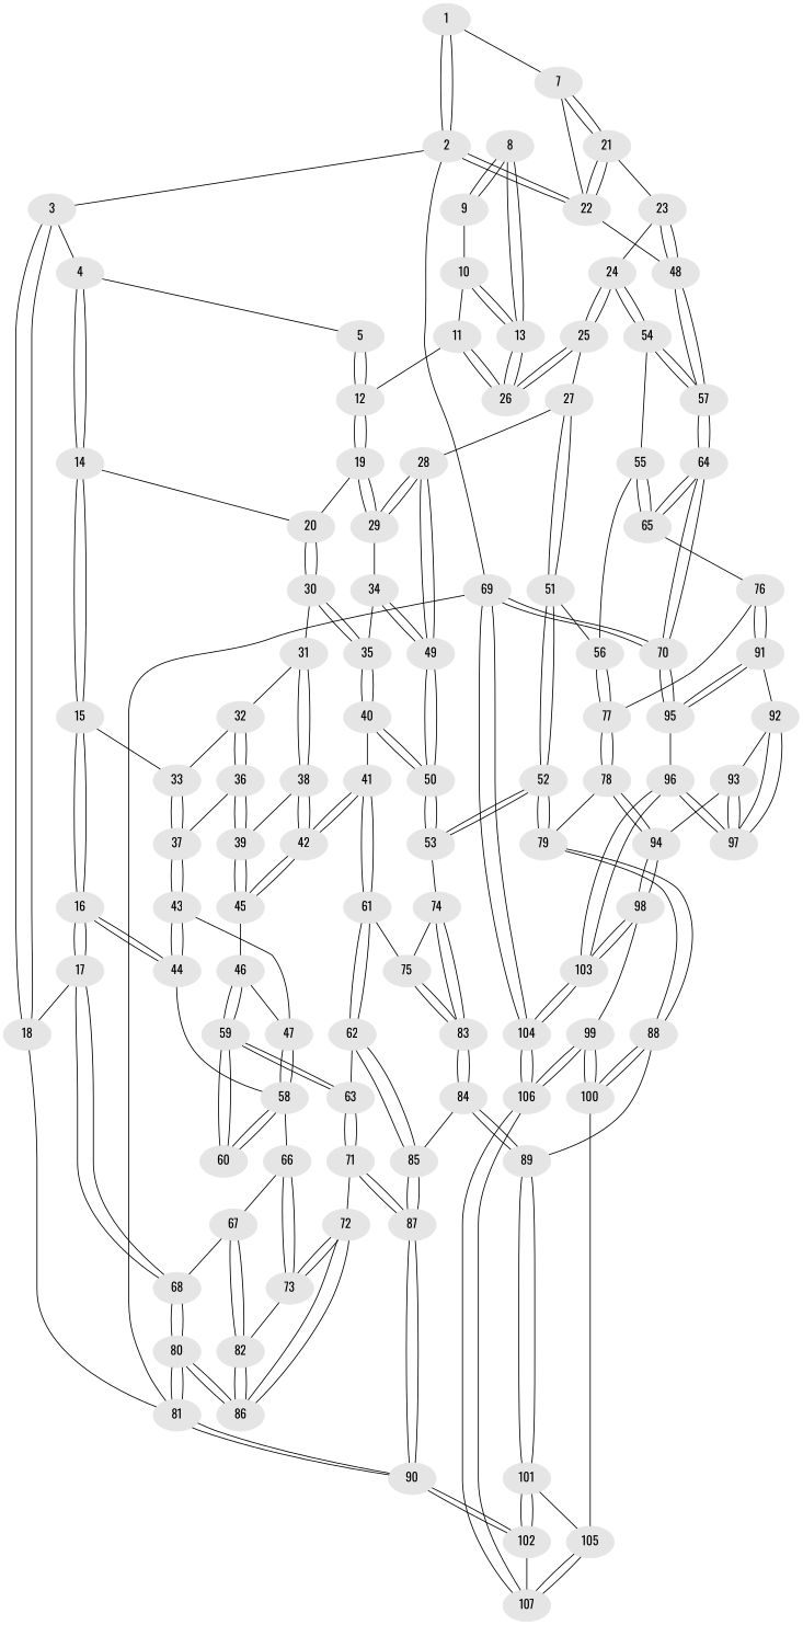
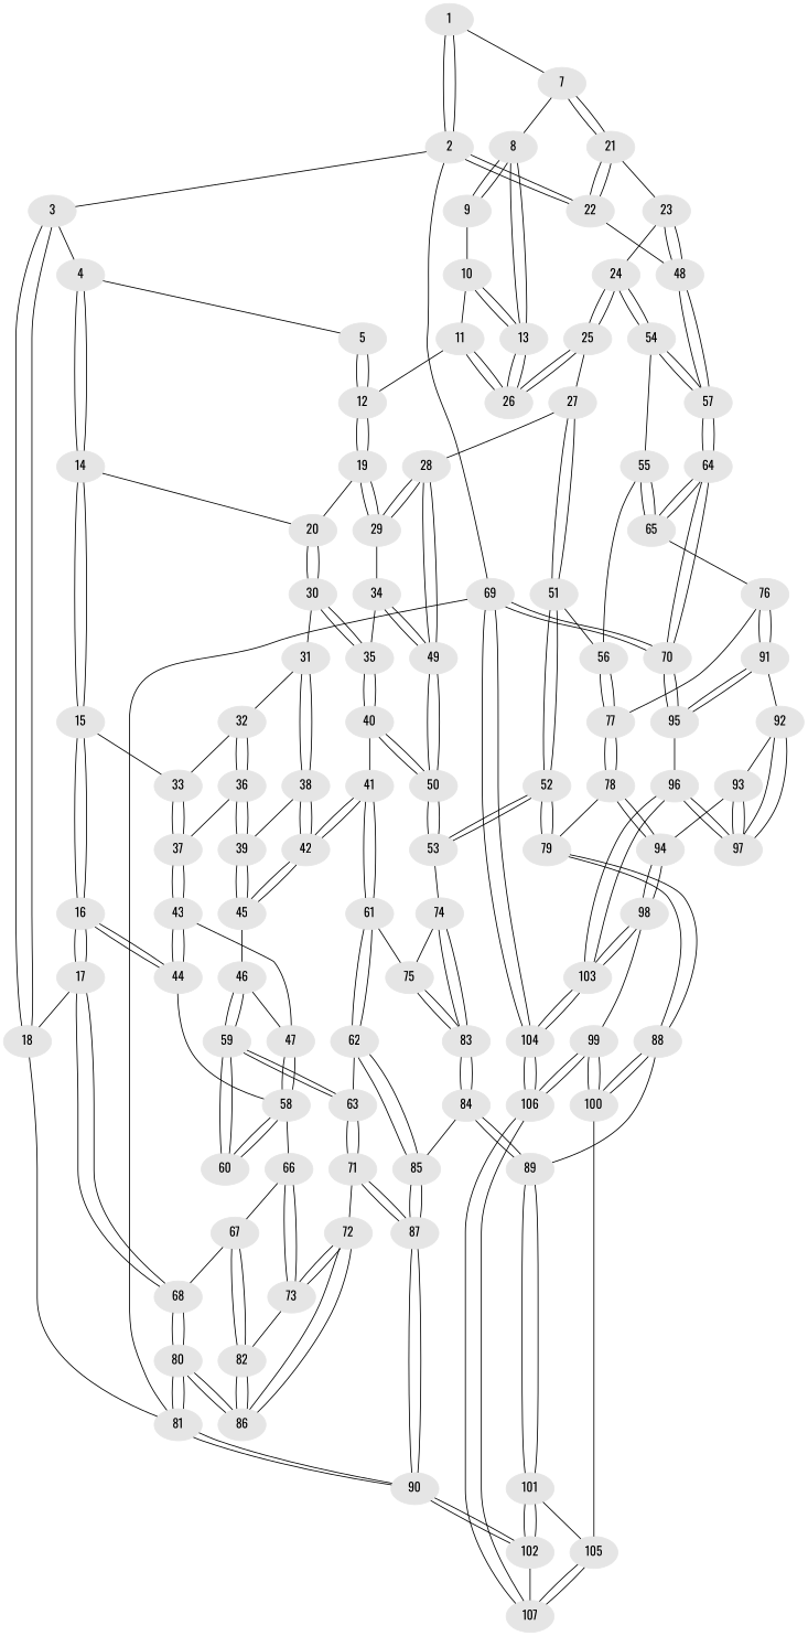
  graph {
    fontname=Oswald
    node [color=gray90 fontname=Oswald style=filled]
    edge [fontname=Oswald]
    1
    2
    7
    3
    22
    69
    8
    21
    4
    18
    48
    81
    70
    104
    5
    14
    12
    15
    20
    19
    9
    10
    13
    23
    26
    11
    29
    16
    33
    30
    17
    44
    37
    68
    58
    80
    90
    34
    31
    35
    24
    57
    25
    54
    27
    55
    28
    51
    49
    52
    56
    50
    32
    38
    40
    36
    39
    42
    43
    41
    45
    47
    46
    61
    53
    62
    75
    60
    66
    59
    63
    64
    74
    79
    77
    88
    83
    65
    76
    78
    71
    67
    73
    85
    87
    72
    95
    91
    82
    86
    106
    96
    84
    92
    94
    98
    89
    100
    102
    101
    105
    107
    93
    97
    103
    99
    1 -- 2
    1 -- 2
    1 -- 7
    2 -- 3
    2 -- 22
    2 -- 22
    2 -- 69
-   7 -- 22
+   7 -- 8
    7 -- 21
    7 -- 21
    3 -- 4
    3 -- 18
    3 -- 18
    22 -- 48
    69 -- 81
    69 -- 70
    69 -- 70
    69 -- 104
    69 -- 104
    8 -- 9
    8 -- 9
    8 -- 13
    8 -- 13
    21 -- 22
    21 -- 22
    21 -- 23
    4 -- 5
    4 -- 14
    4 -- 14
    18 -- 81
    48 -- 57
    48 -- 57
    81 -- 90
    81 -- 90
    70 -- 95
    70 -- 95
    104 -- 106
    104 -- 106
    5 -- 12
    5 -- 12
    14 -- 15
    14 -- 15
    14 -- 20
    12 -- 19
    12 -- 19
    15 -- 16
    15 -- 16
    15 -- 33
    20 -- 30
    20 -- 30
    19 -- 20
    19 -- 29
    19 -- 29
    9 -- 10
    10 -- 13
    10 -- 13
    10 -- 11
    13 -- 26
    13 -- 26
    23 -- 48
    23 -- 48
    23 -- 24
    11 -- 12
    11 -- 26
    11 -- 26
    29 -- 34
    16 -- 17
    16 -- 17
    16 -- 44
    16 -- 44
    33 -- 37
    33 -- 37
    30 -- 31
    30 -- 35
    30 -- 35
    17 -- 18
    17 -- 68
    17 -- 68
    44 -- 58
    37 -- 43
    37 -- 43
    68 -- 80
    68 -- 80
    58 -- 60
    58 -- 60
    58 -- 66
    80 -- 81
    80 -- 81
    80 -- 86
    80 -- 86
    90 -- 102
    90 -- 102
    34 -- 35
    34 -- 49
    34 -- 49
    31 -- 32
    31 -- 38
    31 -- 38
    35 -- 40
    35 -- 40
    24 -- 25
    24 -- 25
    24 -- 54
    24 -- 54
    57 -- 64
    57 -- 64
    25 -- 26
    25 -- 26
    25 -- 27
    54 -- 57
    54 -- 57
    54 -- 55
    27 -- 28
    27 -- 51
    27 -- 51
    55 -- 56
    55 -- 65
    55 -- 65
    28 -- 29
    28 -- 29
    28 -- 49
    28 -- 49
    51 -- 52
    51 -- 52
    51 -- 56
    49 -- 50
    49 -- 50
    52 -- 53
    52 -- 53
    52 -- 79
    52 -- 79
    56 -- 77
    56 -- 77
    50 -- 53
    50 -- 53
    32 -- 33
    32 -- 36
    32 -- 36
    38 -- 39
    38 -- 42
    38 -- 42
    40 -- 50
    40 -- 50
    40 -- 41
    36 -- 37
    36 -- 39
    36 -- 39
    39 -- 45
    39 -- 45
    42 -- 45
    42 -- 45
    43 -- 44
    43 -- 44
    43 -- 47
    41 -- 42
    41 -- 42
    41 -- 61
    41 -- 61
    45 -- 46
    47 -- 58
    47 -- 58
    46 -- 47
    46 -- 59
    46 -- 59
    61 -- 62
    61 -- 62
    61 -- 75
    53 -- 74
    62 -- 63
    62 -- 85
    62 -- 85
    75 -- 83
    75 -- 83
    66 -- 67
    66 -- 73
    66 -- 73
    59 -- 60
    59 -- 60
    59 -- 63
    59 -- 63
    63 -- 71
    63 -- 71
    64 -- 70
    64 -- 70
    64 -- 65
    64 -- 65
    74 -- 75
    74 -- 83
    74 -- 83
    79 -- 88
    79 -- 88
    77 -- 78
    77 -- 78
    88 -- 89
    88 -- 100
    88 -- 100
    83 -- 84
    83 -- 84
    65 -- 76
    76 -- 77
    76 -- 91
    76 -- 91
    78 -- 79
    78 -- 94
    78 -- 94
    71 -- 87
    71 -- 87
    71 -- 72
    67 -- 68
    67 -- 82
    67 -- 82
    73 -- 82
    85 -- 87
    85 -- 87
    87 -- 90
    87 -- 90
    72 -- 73
    72 -- 73
    72 -- 86
    72 -- 86
    95 -- 96
    91 -- 95
    91 -- 95
    91 -- 92
    82 -- 86
    82 -- 86
    106 -- 107
    106 -- 107
    96 -- 97
    96 -- 97
    96 -- 103
    96 -- 103
    84 -- 85
    84 -- 89
    84 -- 89
    92 -- 93
    92 -- 97
    92 -- 97
    94 -- 98
    94 -- 98
    98 -- 103
    98 -- 103
    98 -- 99
    89 -- 101
    89 -- 101
    100 -- 105
    102 -- 107
    101 -- 102
    101 -- 102
    101 -- 105
    105 -- 107
    105 -- 107
    93 -- 94
    93 -- 97
    93 -- 97
    103 -- 104
    103 -- 104
    99 -- 106
    99 -- 106
    99 -- 100
    99 -- 100
  }
